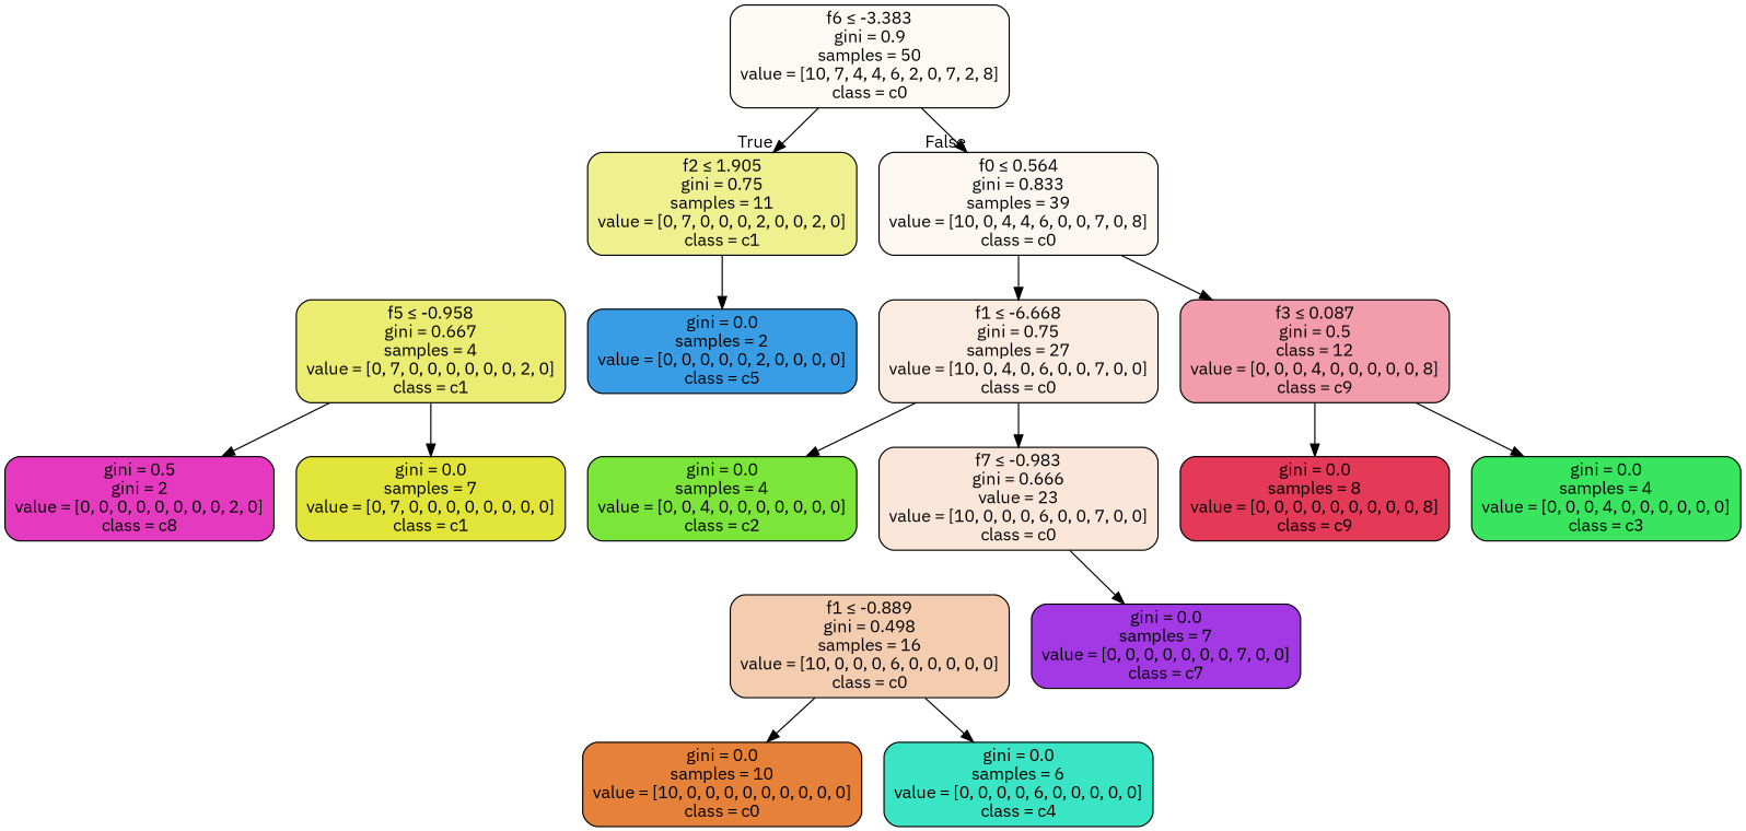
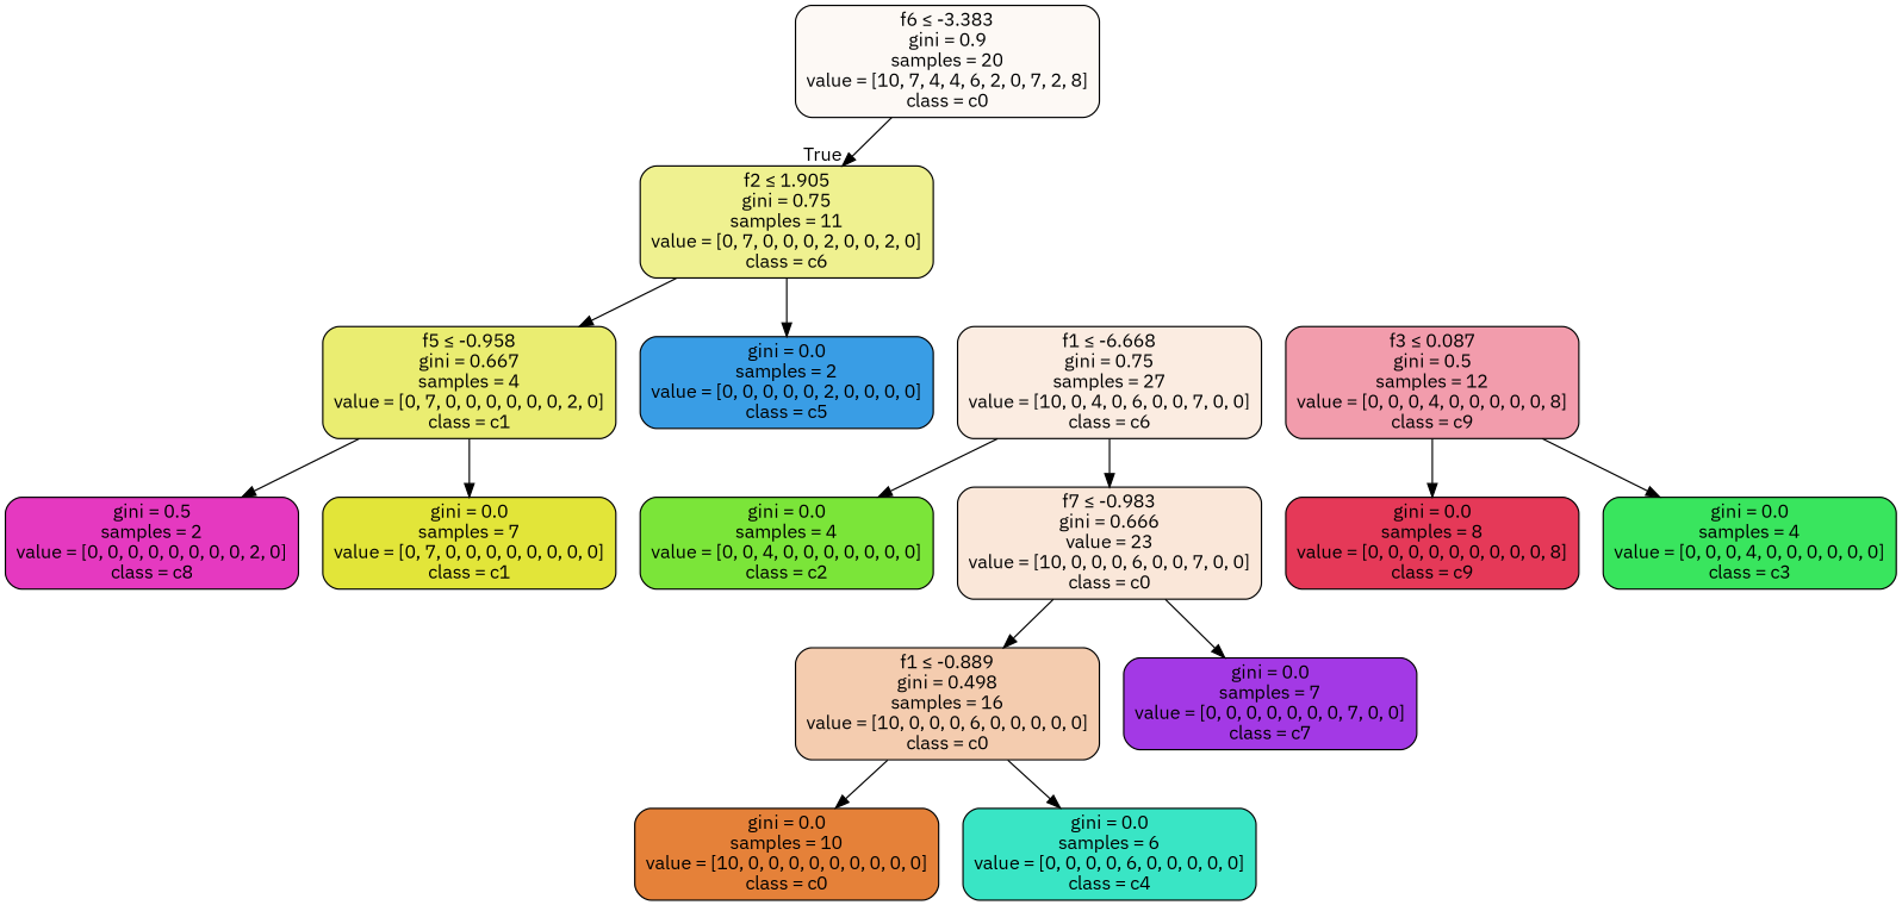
  digraph {
    fontname="IBM Plex Sans"
    node [color=black fontname="IBM Plex Sans" shape=box style="filled, rounded"]
    edge [fontname="IBM Plex Sans"]
-   n1 [fillcolor="#e581390c" label=<f6 &le; -3.383<br/>gini = 0.9<br/>samples = 50<br/>value = [10, 7, 4, 4, 6, 2, 0, 7, 2, 8]<br/>class = c0>]
-   n2 [fillcolor="#e2e5398e" label=<f2 &le; 1.905<br/>gini = 0.75<br/>samples = 11<br/>value = [0, 7, 0, 0, 0, 2, 0, 0, 2, 0]<br/>class = c1>]
-   n3 [fillcolor="#e5813910" label=<f0 &le; 0.564<br/>gini = 0.833<br/>samples = 39<br/>value = [10, 0, 4, 4, 6, 0, 0, 7, 0, 8]<br/>class = c0>]
+   n1 [fillcolor="#e581390c" label=<f6 &le; -3.383<br/>gini = 0.9<br/>samples = 20<br/>value = [10, 7, 4, 4, 6, 2, 0, 7, 2, 8]<br/>class = c0>]
+   n2 [fillcolor="#e2e5398e" label=<f2 &le; 1.905<br/>gini = 0.75<br/>samples = 11<br/>value = [0, 7, 0, 0, 0, 2, 0, 0, 2, 0]<br/>class = c6>]
    n4 [fillcolor="#e2e539b6" label=<f5 &le; -0.958<br/>gini = 0.667<br/>samples = 4<br/>value = [0, 7, 0, 0, 0, 0, 0, 0, 2, 0]<br/>class = c1>]
    n5 [fillcolor="#399de5ff" label=<gini = 0.0<br/>samples = 2<br/>value = [0, 0, 0, 0, 0, 2, 0, 0, 0, 0]<br/>class = c5>]
-   n6 [fillcolor="#e5813926" label=<f1 &le; -6.668<br/>gini = 0.75<br/>samples = 27<br/>value = [10, 0, 4, 0, 6, 0, 0, 7, 0, 0]<br/>class = c0>]
-   n7 [fillcolor="#e539587f" label=<f3 &le; 0.087<br/>gini = 0.5<br/>class = 12<br/>value = [0, 0, 0, 4, 0, 0, 0, 0, 0, 8]<br/>class = c9>]
-   n8 [fillcolor="#e539c0ff" label=<gini = 0.5<br/>gini = 2<br/>value = [0, 0, 0, 0, 0, 0, 0, 0, 2, 0]<br/>class = c8>]
+   n6 [fillcolor="#e5813926" label=<f1 &le; -6.668<br/>gini = 0.75<br/>samples = 27<br/>value = [10, 0, 4, 0, 6, 0, 0, 7, 0, 0]<br/>class = c6>]
+   n7 [fillcolor="#e539587f" label=<f3 &le; 0.087<br/>gini = 0.5<br/>samples = 12<br/>value = [0, 0, 0, 4, 0, 0, 0, 0, 0, 8]<br/>class = c9>]
+   n8 [fillcolor="#e539c0ff" label=<gini = 0.5<br/>samples = 2<br/>value = [0, 0, 0, 0, 0, 0, 0, 0, 2, 0]<br/>class = c8>]
    n9 [fillcolor="#e2e539ff" label=<gini = 0.0<br/>samples = 7<br/>value = [0, 7, 0, 0, 0, 0, 0, 0, 0, 0]<br/>class = c1>]
    n10 [fillcolor="#7be539ff" label=<gini = 0.0<br/>samples = 4<br/>value = [0, 0, 4, 0, 0, 0, 0, 0, 0, 0]<br/>class = c2>]
    n11 [fillcolor="#e5813930" label=<f7 &le; -0.983<br/>gini = 0.666<br/>value = 23<br/>value = [10, 0, 0, 0, 6, 0, 0, 7, 0, 0]<br/>class = c0>]
    n12 [fillcolor="#e53958ff" label=<gini = 0.0<br/>samples = 8<br/>value = [0, 0, 0, 0, 0, 0, 0, 0, 0, 8]<br/>class = c9>]
    n13 [fillcolor="#39e55eff" label=<gini = 0.0<br/>samples = 4<br/>value = [0, 0, 0, 4, 0, 0, 0, 0, 0, 0]<br/>class = c3>]
    n14 [fillcolor="#e5813966" label=<f1 &le; -0.889<br/>gini = 0.498<br/>samples = 16<br/>value = [10, 0, 0, 0, 6, 0, 0, 0, 0, 0]<br/>class = c0>]
    n15 [fillcolor="#a339e5ff" label=<gini = 0.0<br/>samples = 7<br/>value = [0, 0, 0, 0, 0, 0, 0, 7, 0, 0]<br/>class = c7>]
    n16 [fillcolor="#e58139ff" label=<gini = 0.0<br/>samples = 10<br/>value = [10, 0, 0, 0, 0, 0, 0, 0, 0, 0]<br/>class = c0>]
    n17 [fillcolor="#39e5c5ff" label=<gini = 0.0<br/>samples = 6<br/>value = [0, 0, 0, 0, 6, 0, 0, 0, 0, 0]<br/>class = c4>]
    n1 -> n2 [headlabel=True labelangle=45 labeldistance=2.5]
-   n1 -> n3 [headlabel=False labelangle=-45 labeldistance=2.5]
+   n2 -> n4
    n2 -> n5
-   n3 -> n6
-   n3 -> n7
    n4 -> n8
    n4 -> n9
    n6 -> n10
    n6 -> n11
    n7 -> n12
    n7 -> n13
+   n11 -> n14
    n11 -> n15
    n14 -> n16
    n14 -> n17
  }
